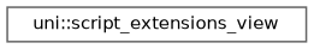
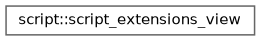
  digraph {
    rankdir=TB
-   n1 [color=grey40 fillcolor=white fontname=Helvetica fontsize=10 height=0.2 label="uni::script_extensions_view" shape=box style=filled width=0.4]
+   n1 [color=grey40 fillcolor=white fontname=Helvetica fontsize=10 height=0.2 label="script::script_extensions_view" shape=box style=filled width=0.4]
  }
